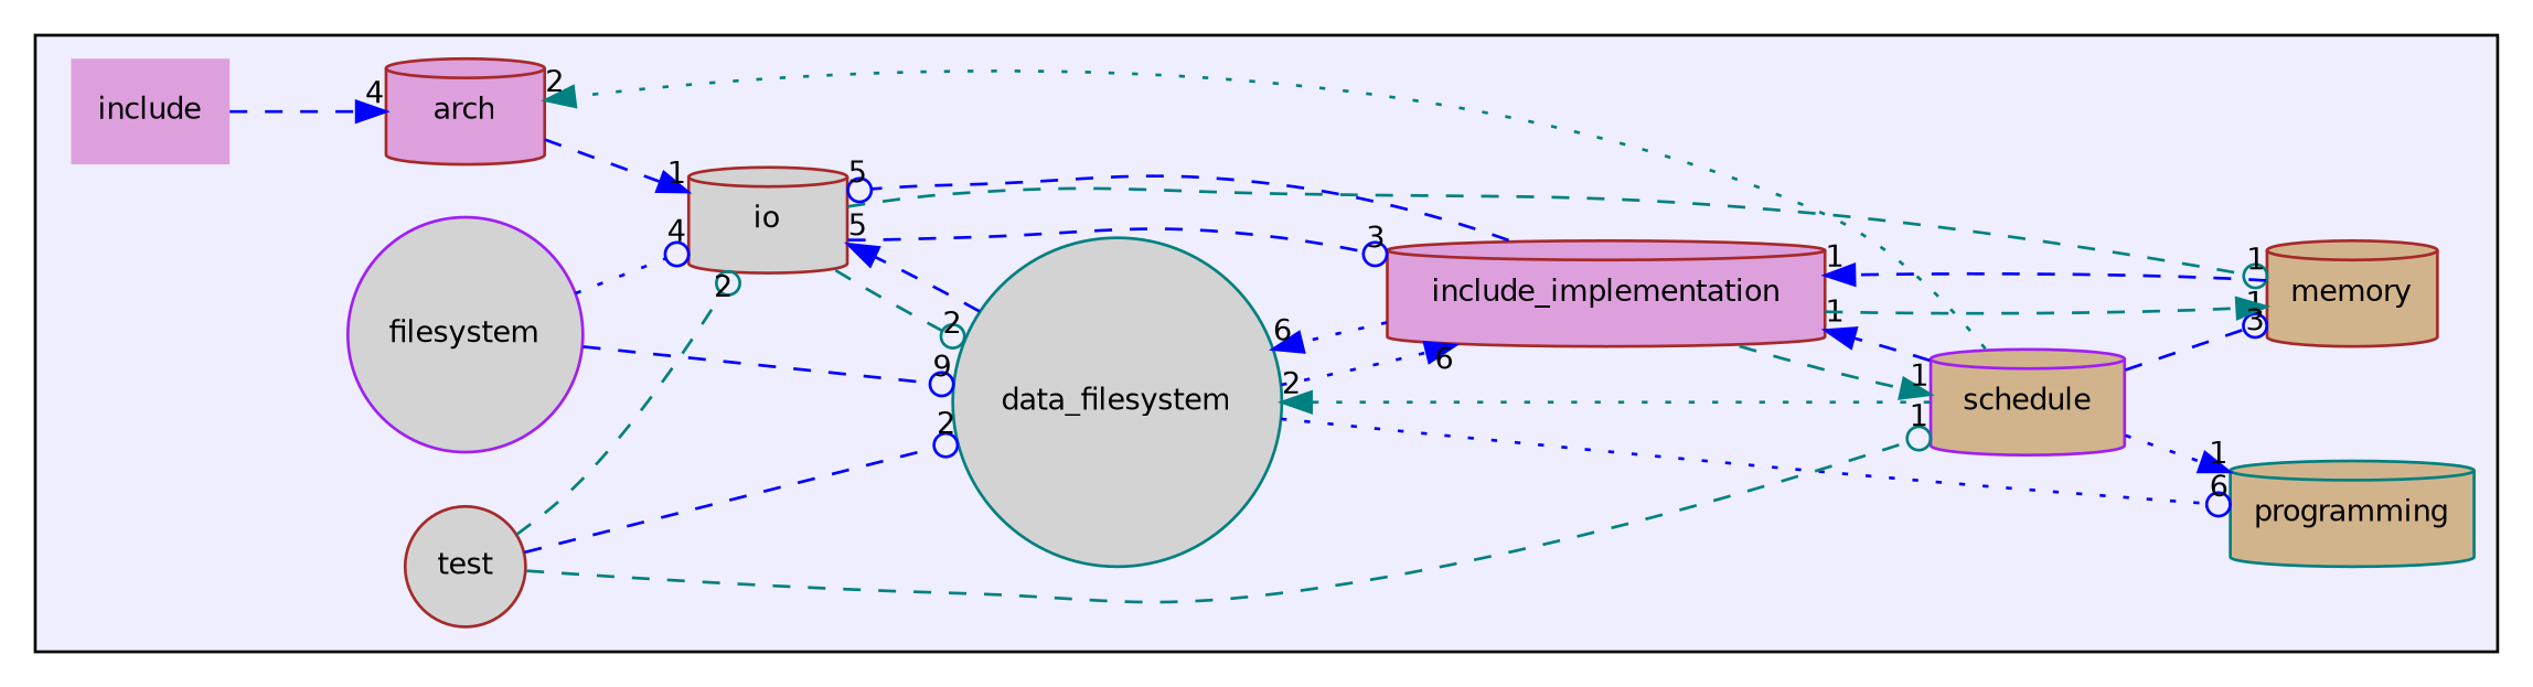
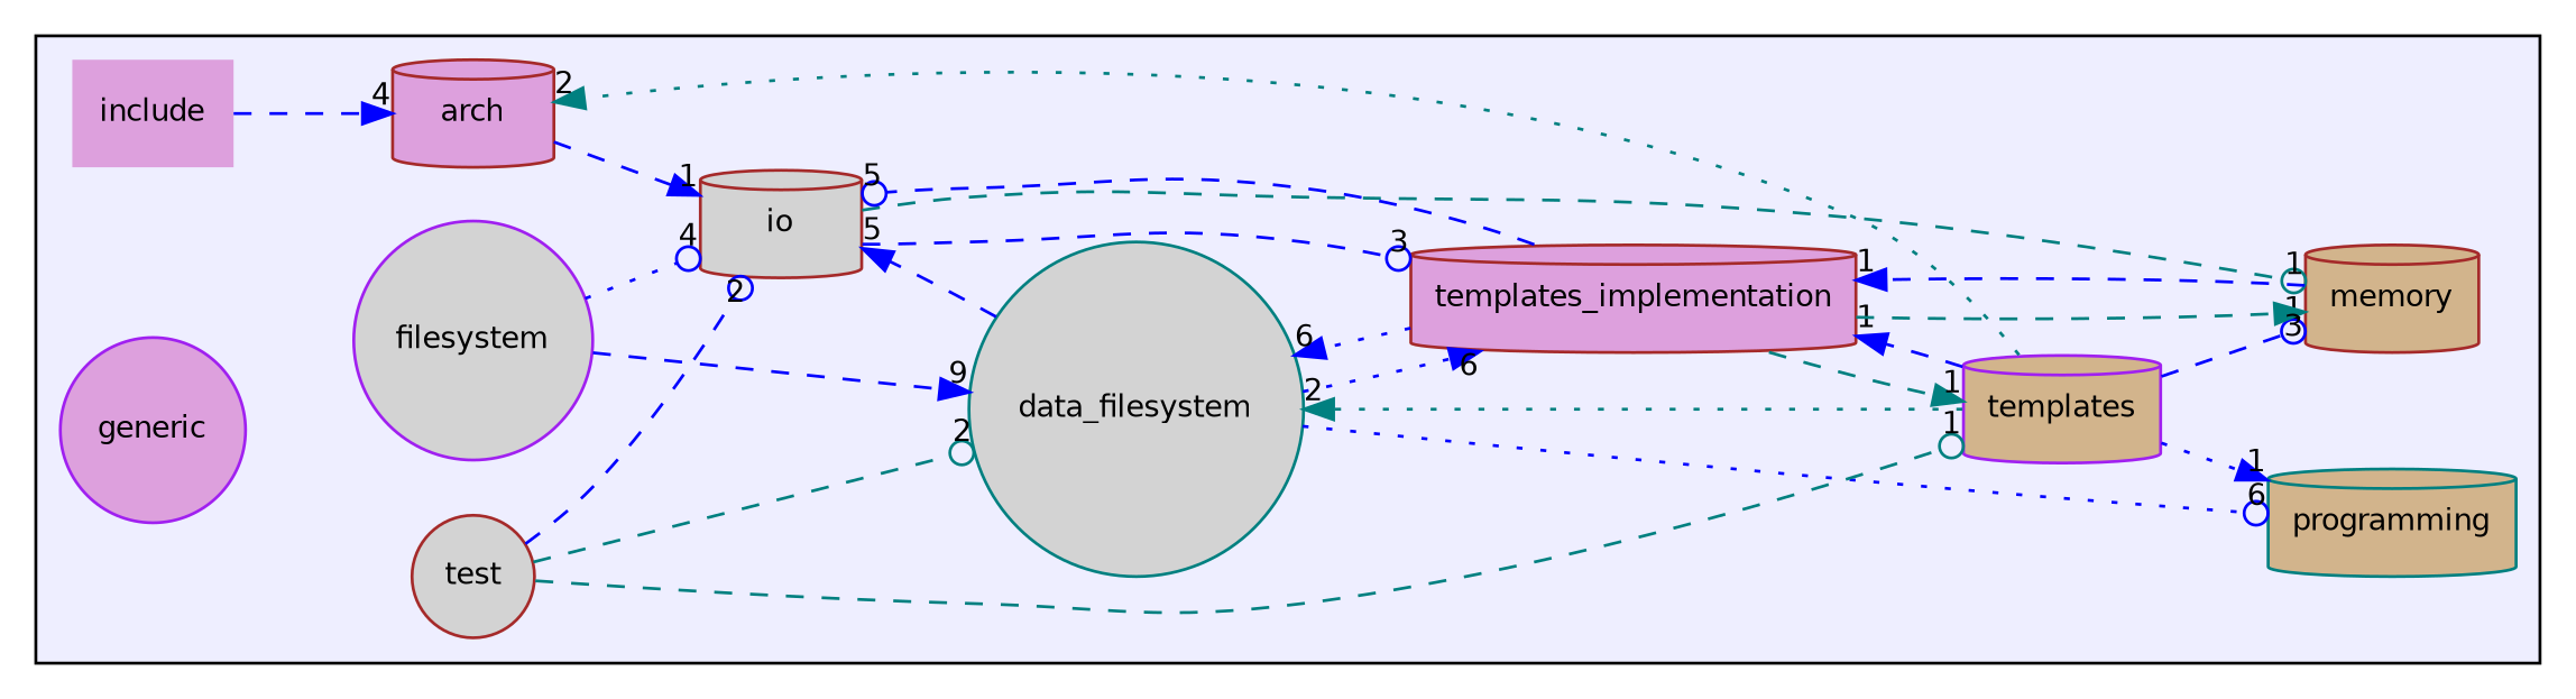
  digraph {
    compound=true
    rankdir=LR
    node [color=brown fillcolor=plum fontname=Helvetica fontsize=10 shape=cylinder style=filled]
    edge [arrowhead=normal color=blue headlabel=1 labeldistance=1.5 labelfontname=Helvetica labelfontsize=10 style=dashed]
    n1 [color=teal label=include shape=plaintext]
    n2 [label=arch]
    n3 [color=teal fillcolor=lightgrey label=data_filesystem shape=circle]
    n4 [color=purple fillcolor=lightgrey label=filesystem shape=circle]
+   n5 [color=purple label=generic shape=circle]
    n6 [fillcolor=lightgrey label=io]
    n7 [fillcolor=tan label=memory]
    n8 [color=teal fillcolor=tan label=programming]
-   n9 [color=purple fillcolor=tan label=schedule]
-   n10 [label=include_implementation]
+   n9 [color=purple fillcolor=tan label=templates]
+   n10 [label=templates_implementation]
    n11 [fillcolor=lightgrey label=test shape=circle]
    subgraph cluster_1 {
      bgcolor="#eeeeff"
      pencolor=black
      n1
      n2
      n3
      n4
+     n5
      n6
      n7
      n8
      n9
      n10
      n11
    }
    n1 -> n2 [headlabel=4]
    n2 -> n6
    n3 -> n6 [headlabel=5]
    n3 -> n8 [arrowhead=odot headlabel=6 style=dotted]
    n3 -> n10 [headlabel=6 style=dotted]
-   n4 -> n3 [arrowhead=odot headlabel=9]
+   n4 -> n3 [headlabel=9]
    n4 -> n6 [arrowhead=odot headlabel=4 style=dotted]
-   n6 -> n3 [arrowhead=odot color=teal headlabel=2]
    n6 -> n7 [arrowhead=odot color=teal]
    n6 -> n10 [arrowhead=odot headlabel=3]
    n7 -> n10
    n9 -> n2 [color=teal headlabel=2 style=dotted]
    n9 -> n3 [color=teal headlabel=2 style=dotted]
    n9 -> n7 [arrowhead=odot]
    n9 -> n8 [style=dotted]
    n9 -> n10
    n10 -> n3 [headlabel=6 style=dotted]
    n10 -> n6 [arrowhead=odot headlabel=5]
    n10 -> n7 [color=teal headlabel=3]
    n10 -> n9 [color=teal]
-   n11 -> n3 [arrowhead=odot headlabel=2]
-   n11 -> n6 [arrowhead=odot color=teal headlabel=2]
+   n11 -> n3 [arrowhead=odot color=teal headlabel=2]
+   n11 -> n6 [arrowhead=odot headlabel=2]
    n11 -> n9 [arrowhead=odot color=teal]
  }
